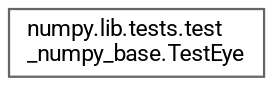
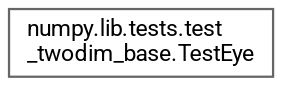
  digraph {
    rankdir=LR
    fontname=Roboto
-   n1 [color=grey40 fillcolor=white fontname=Roboto fontsize=10 height=0.2 label="numpy.lib.tests.test\l_numpy_base.TestEye" shape=box style=filled width=0.4]
+   n1 [color=grey40 fillcolor=white fontname=Roboto fontsize=10 height=0.2 label="numpy.lib.tests.test\l_twodim_base.TestEye" shape=box style=filled width=0.4]
  }
